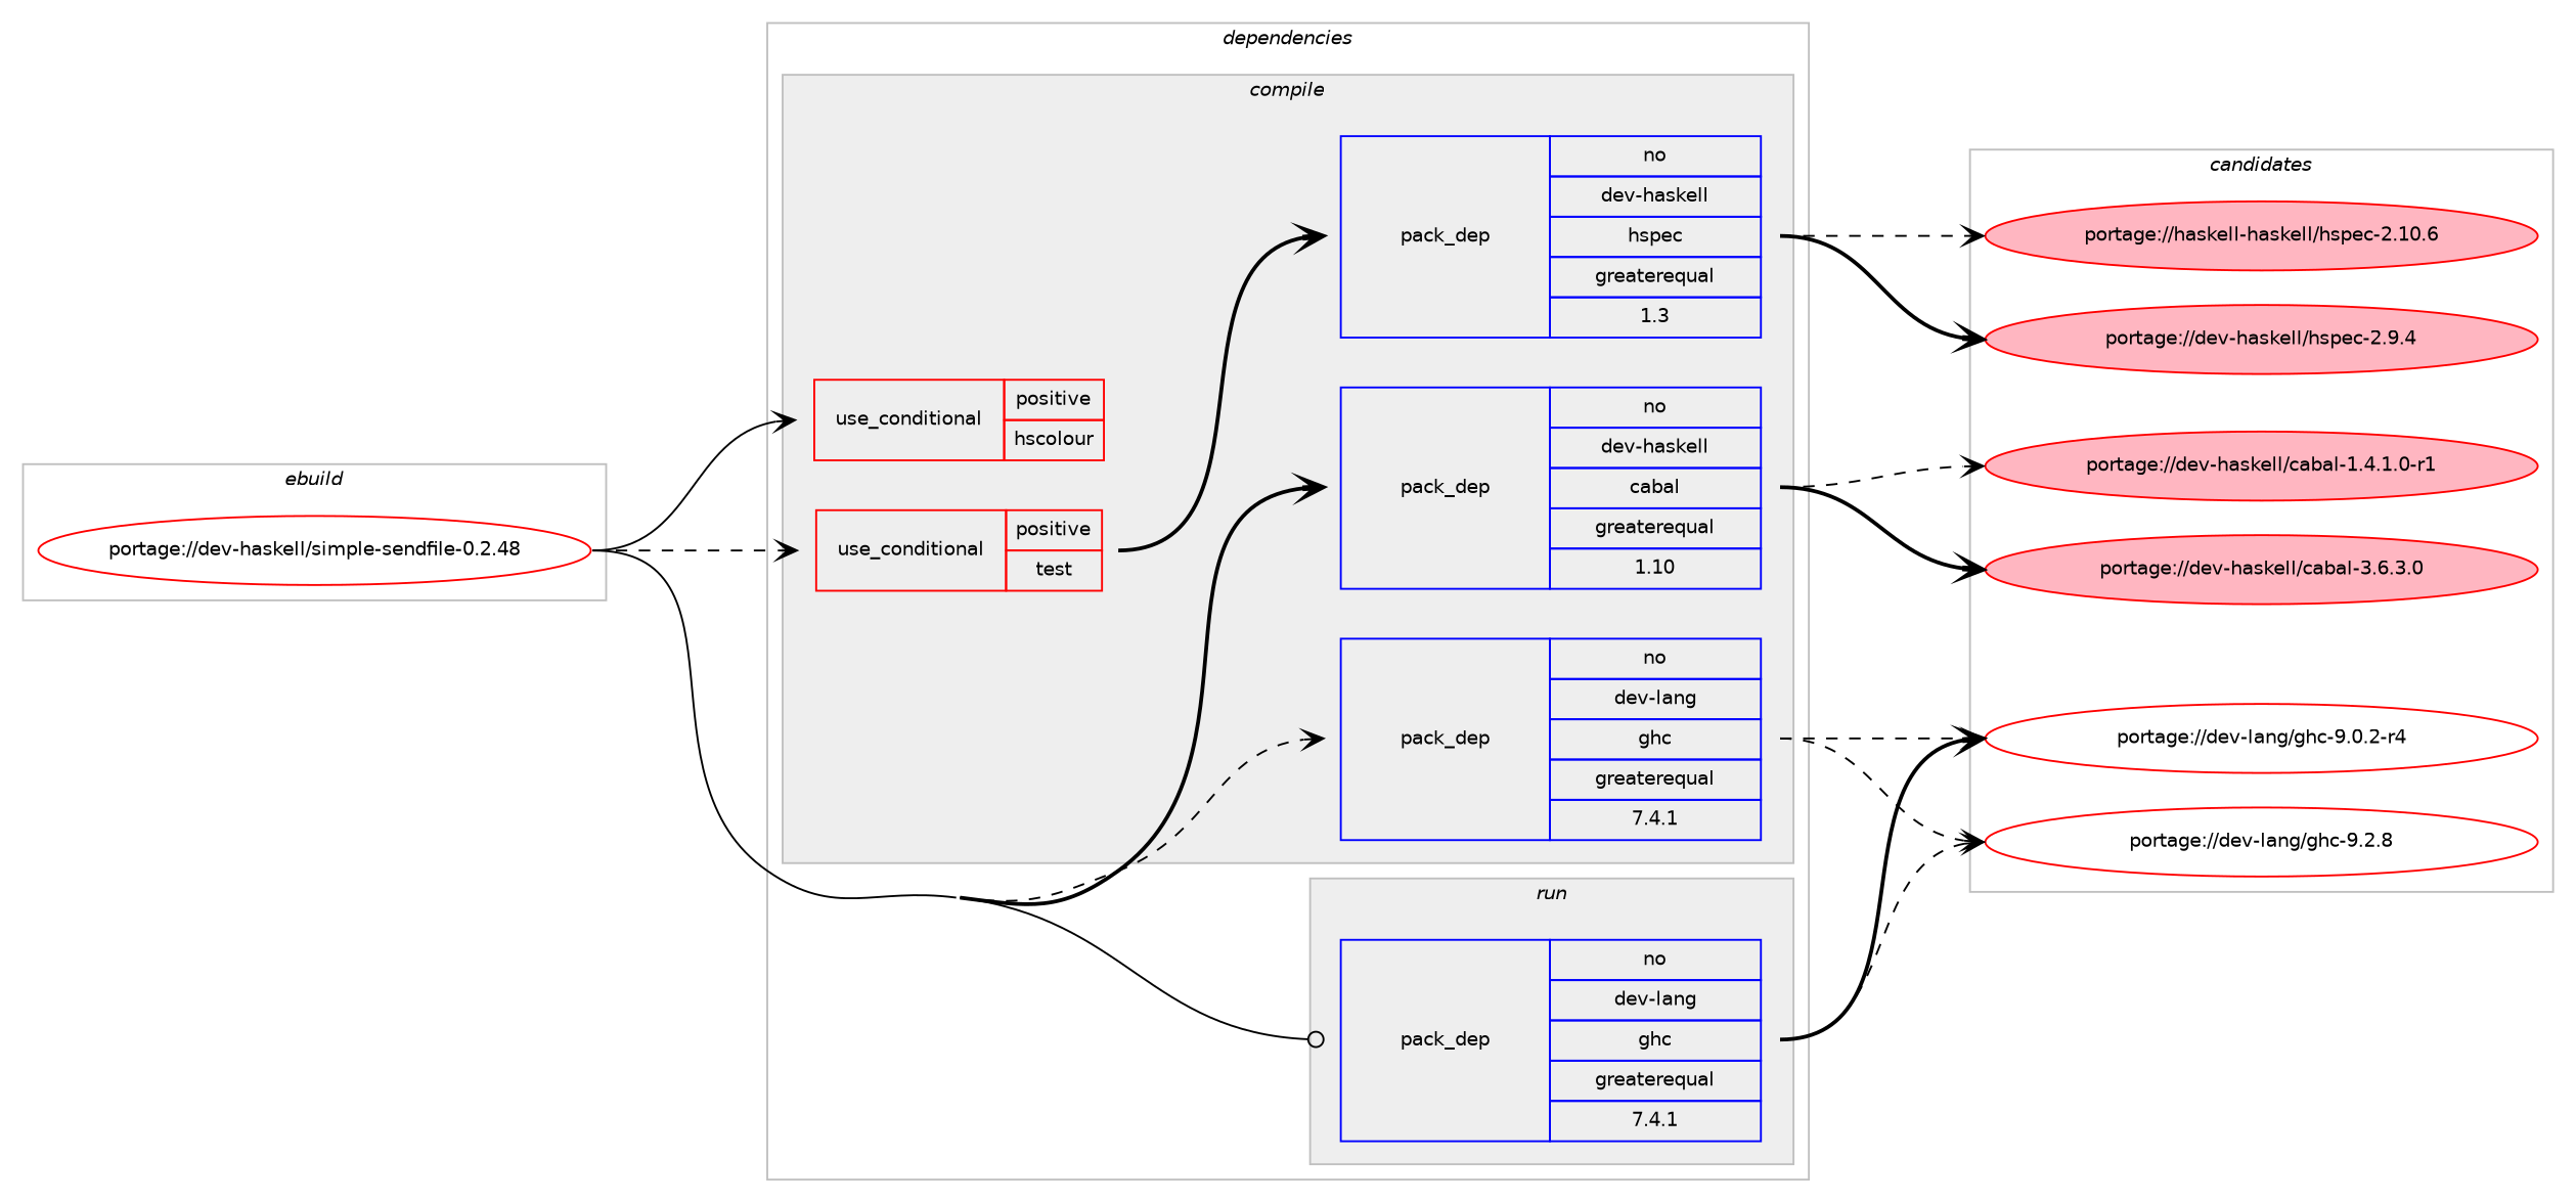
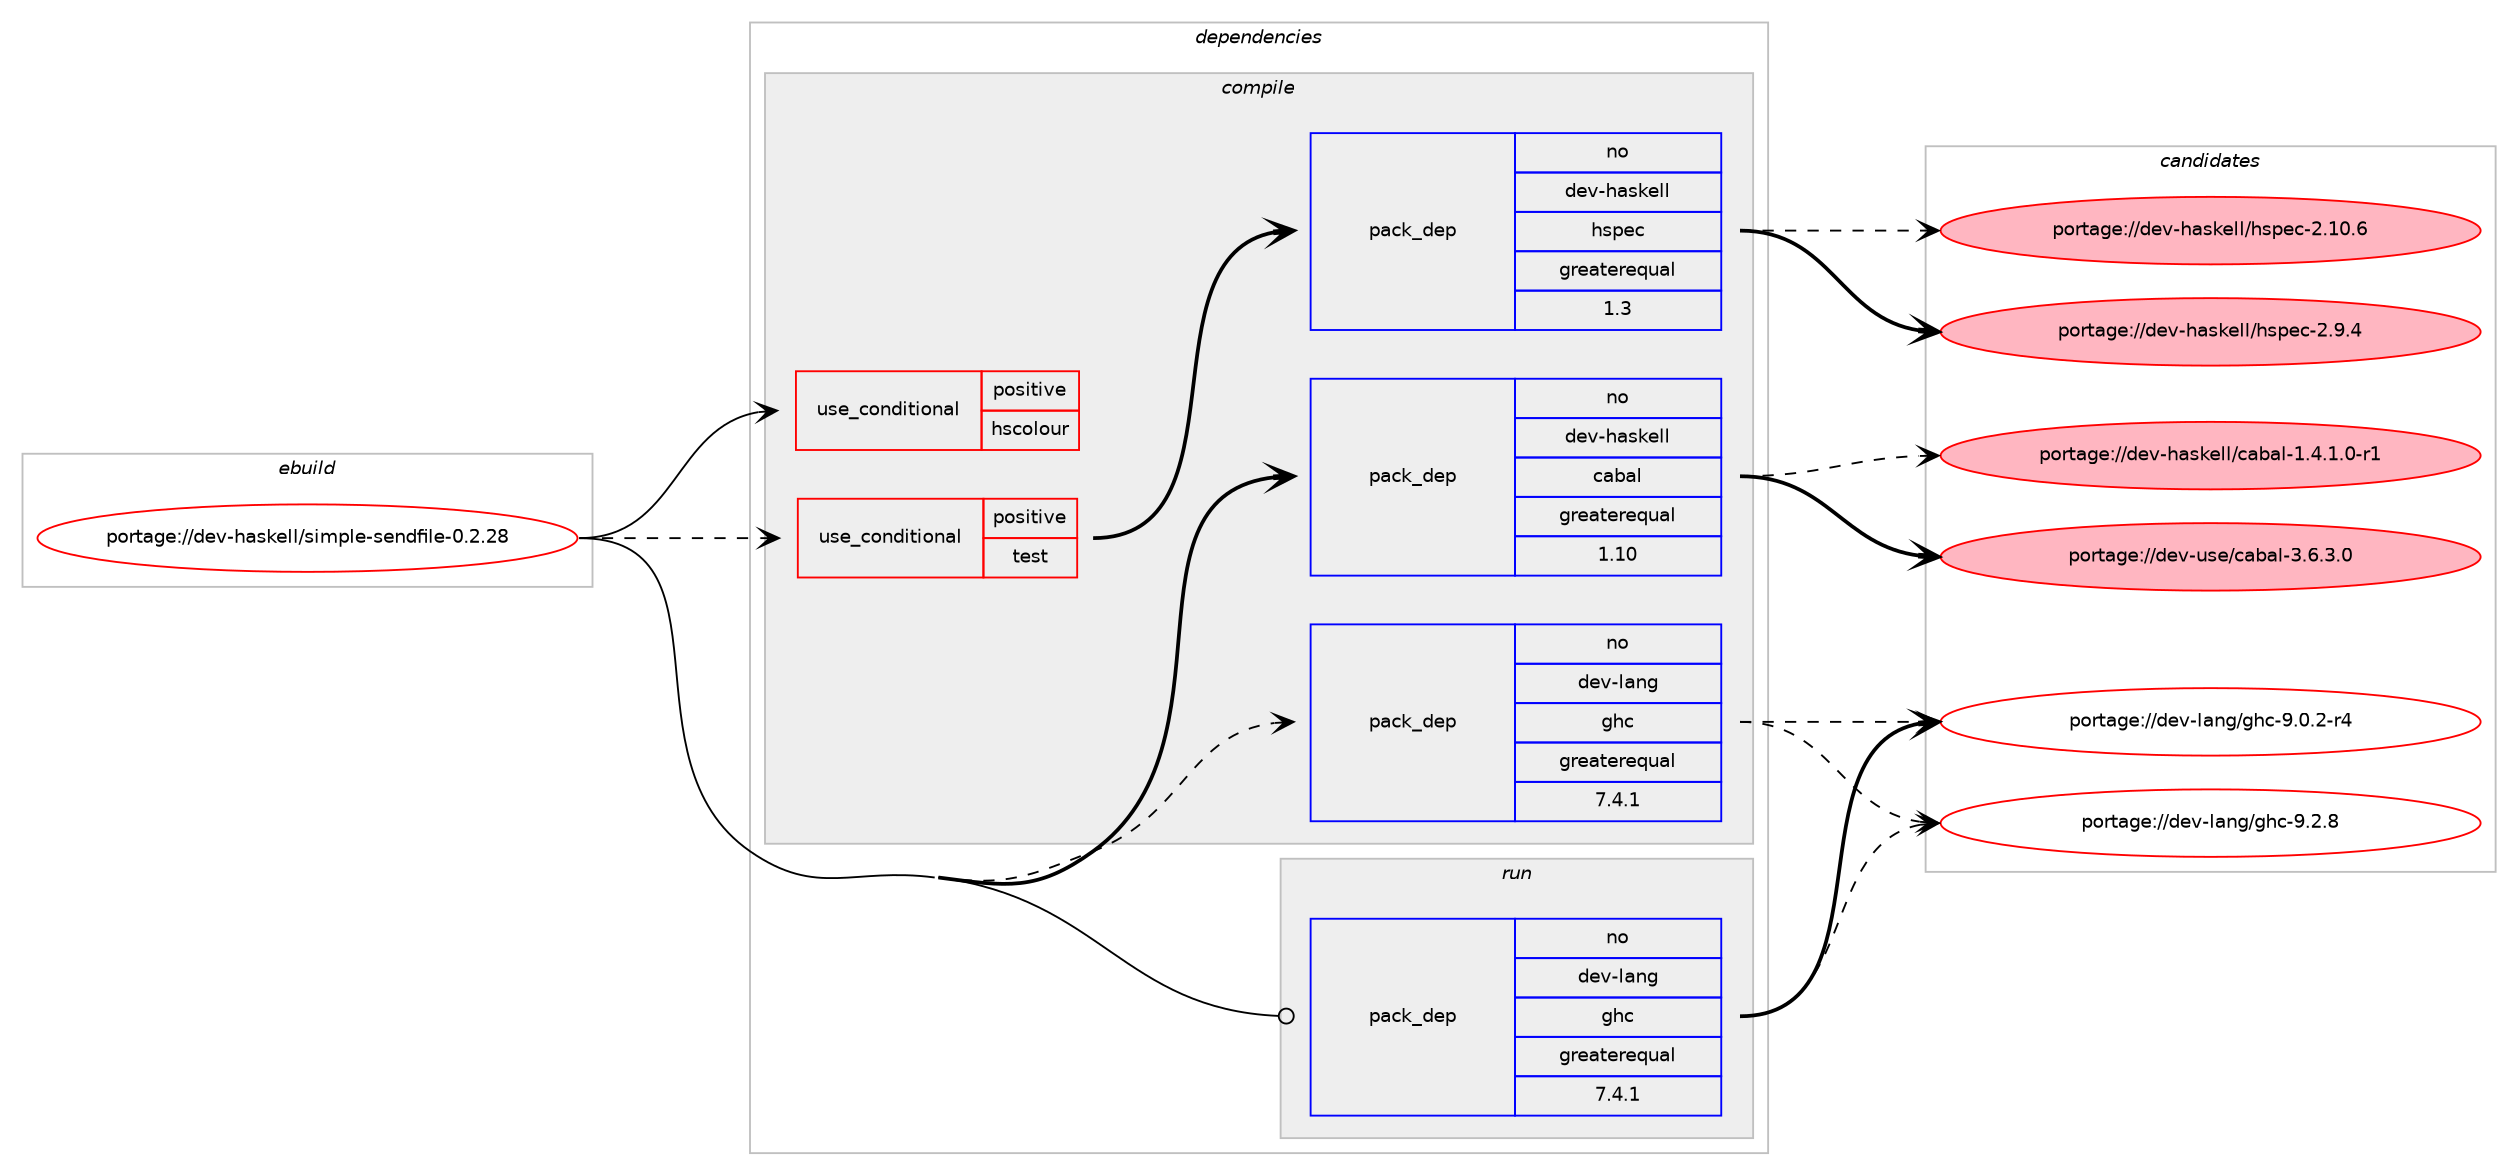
  digraph {
    compound=true
    concentrate=true
    fontname=Helvetica
    fontsize=10
    newrank=true
    rankdir=LR
    ranksep=1.5
    node [color=red fontname=Helvetica fontsize=10 style=filled]
    edge [arrowhead=vee headport=w style=dashed tailport=e weight=100]
-   n1 [fillcolor=white label="portage://dev-haskell/simple-sendfile-0.2.48" width=4]
+   n1 [fillcolor=white label="portage://dev-haskell/simple-sendfile-0.2.28" width=4]
    n2 [label=<<TABLE BORDER="0" CELLBORDER="1" CELLSPACING="0" CELLPADDING="4"><TR><TD ROWSPAN="3" CELLPADDING="10">use_conditional</TD></TR><TR><TD>positive</TD></TR><TR><TD>hscolour</TD></TR></TABLE>> shape=none style=""]
    n3 [color=blue label=<<TABLE BORDER="0" CELLBORDER="1" CELLSPACING="0" CELLPADDING="4" WIDTH="220"><TR><TD ROWSPAN="6" CELLPADDING="30">pack_dep</TD></TR><TR><TD WIDTH="110">no</TD></TR><TR><TD>dev-haskell</TD></TR><TR><TD>hspec</TD></TR><TR><TD>greaterequal</TD></TR><TR><TD>1.3</TD></TR></TABLE>> shape=none style=""]
    n4 [label=<<TABLE BORDER="0" CELLBORDER="1" CELLSPACING="0" CELLPADDING="4"><TR><TD ROWSPAN="3" CELLPADDING="10">use_conditional</TD></TR><TR><TD>positive</TD></TR><TR><TD>test</TD></TR></TABLE>> shape=none style=""]
    n5 [color=blue label=<<TABLE BORDER="0" CELLBORDER="1" CELLSPACING="0" CELLPADDING="4" WIDTH="220"><TR><TD ROWSPAN="6" CELLPADDING="30">pack_dep</TD></TR><TR><TD WIDTH="110">no</TD></TR><TR><TD>dev-haskell</TD></TR><TR><TD>cabal</TD></TR><TR><TD>greaterequal</TD></TR><TR><TD>1.10</TD></TR></TABLE>> shape=none style=""]
    n6 [color=blue label=<<TABLE BORDER="0" CELLBORDER="1" CELLSPACING="0" CELLPADDING="4" WIDTH="220"><TR><TD ROWSPAN="6" CELLPADDING="30">pack_dep</TD></TR><TR><TD WIDTH="110">no</TD></TR><TR><TD>dev-lang</TD></TR><TR><TD>ghc</TD></TR><TR><TD>greaterequal</TD></TR><TR><TD>7.4.1</TD></TR></TABLE>> shape=none style=""]
    n7 [color=blue label=<<TABLE BORDER="0" CELLBORDER="1" CELLSPACING="0" CELLPADDING="4" WIDTH="220"><TR><TD ROWSPAN="6" CELLPADDING="30">pack_dep</TD></TR><TR><TD WIDTH="110">no</TD></TR><TR><TD>dev-lang</TD></TR><TR><TD>ghc</TD></TR><TR><TD>greaterequal</TD></TR><TR><TD>7.4.1</TD></TR></TABLE>> shape=none style=""]
-   n8 [fillcolor=lightpink label="portage://haskell-haskell/hspec-2.10.6" width=4]
+   n8 [fillcolor=lightpink label="portage://dev-haskell/hspec-2.10.6" width=4]
    n9 [fillcolor=lightpink label="portage://dev-haskell/hspec-2.9.4" width=4]
    n10 [fillcolor=lightpink label="portage://dev-haskell/cabal-1.4.1.0-r1" width=4]
-   n11 [fillcolor=lightpink label="portage://dev-haskell/cabal-3.6.3.0" width=4]
+   n11 [fillcolor=lightpink label="portage://dev-use/cabal-3.6.3.0" width=4]
    n12 [fillcolor=white label="portage://dev-lang/ghc-9.0.2-r4" width=4]
    n13 [fillcolor=white label="portage://dev-lang/ghc-9.2.8" width=4]
    subgraph cluster_1 {
      color=gray
      label=<<i>ebuild</i>>
      rank=same
      n1
    }
    subgraph cluster_2 {
      color=gray
      label=<<i>dependencies</i>>
      subgraph cluster_3 {
        color=gray
        fillcolor="#eeeeee"
        label=<<i>compile</i>>
        style=filled
        subgraph sub_4 {
          color=gray
          fillcolor="#eeeeee"
          label=<<i>compile</i>>
          style=filled
          n2
        }
        subgraph sub_5 {
          color=gray
          fillcolor="#eeeeee"
          label=<<i>compile</i>>
          style=filled
          n4
          subgraph sub_6 {
            color=gray
            fillcolor="#eeeeee"
            label=<<i>compile</i>>
            style=filled
            n3
          }
        }
        subgraph sub_7 {
          color=gray
          fillcolor="#eeeeee"
          label=<<i>compile</i>>
          style=filled
          n5
        }
        subgraph sub_8 {
          color=gray
          fillcolor="#eeeeee"
          label=<<i>compile</i>>
          style=filled
          n6
        }
      }
      subgraph cluster_9 {
        color=gray
        fillcolor="#eeeeee"
        label=<<i>compile and run</i>>
        style=filled
      }
      subgraph cluster_10 {
        color=gray
        fillcolor="#eeeeee"
        label=<<i>run</i>>
        style=filled
        subgraph sub_11 {
          color=gray
          fillcolor="#eeeeee"
          label=<<i>run</i>>
          style=filled
          n7
        }
      }
    }
    subgraph cluster_12 {
      color=gray
      label=<<i>candidates</i>>
      rank=same
      subgraph sub_13 {
        color=black
        label=<<i>candidates</i>>
        nodesep=1
        rank=same
        n8
        n9
      }
      subgraph sub_14 {
        color=black
        label=<<i>candidates</i>>
        nodesep=1
        rank=same
        n10
        n11
      }
      subgraph sub_15 {
        color=black
        label=<<i>candidates</i>>
        nodesep=1
        rank=same
        n12
        n13
      }
      subgraph sub_16 {
        color=black
        label=<<i>candidates</i>>
        nodesep=1
        rank=same
        n12
        n13
      }
    }
    n1 -> n2 [style=solid weight=20]
    n1 -> n4 [weight=20]
    n1 -> n5 [style=bold weight=20]
    n1 -> n6 [weight=20]
    n1 -> n7 [arrowhead=odot style=solid weight=20]
    n3 -> n8
    n3 -> n9 [style=bold]
    n4 -> n3 [style=bold weight=20]
    n5 -> n10
    n5 -> n11 [style=bold]
    n6 -> n12
    n6 -> n13
    n7 -> n12 [style=bold]
    n7 -> n13
  }
